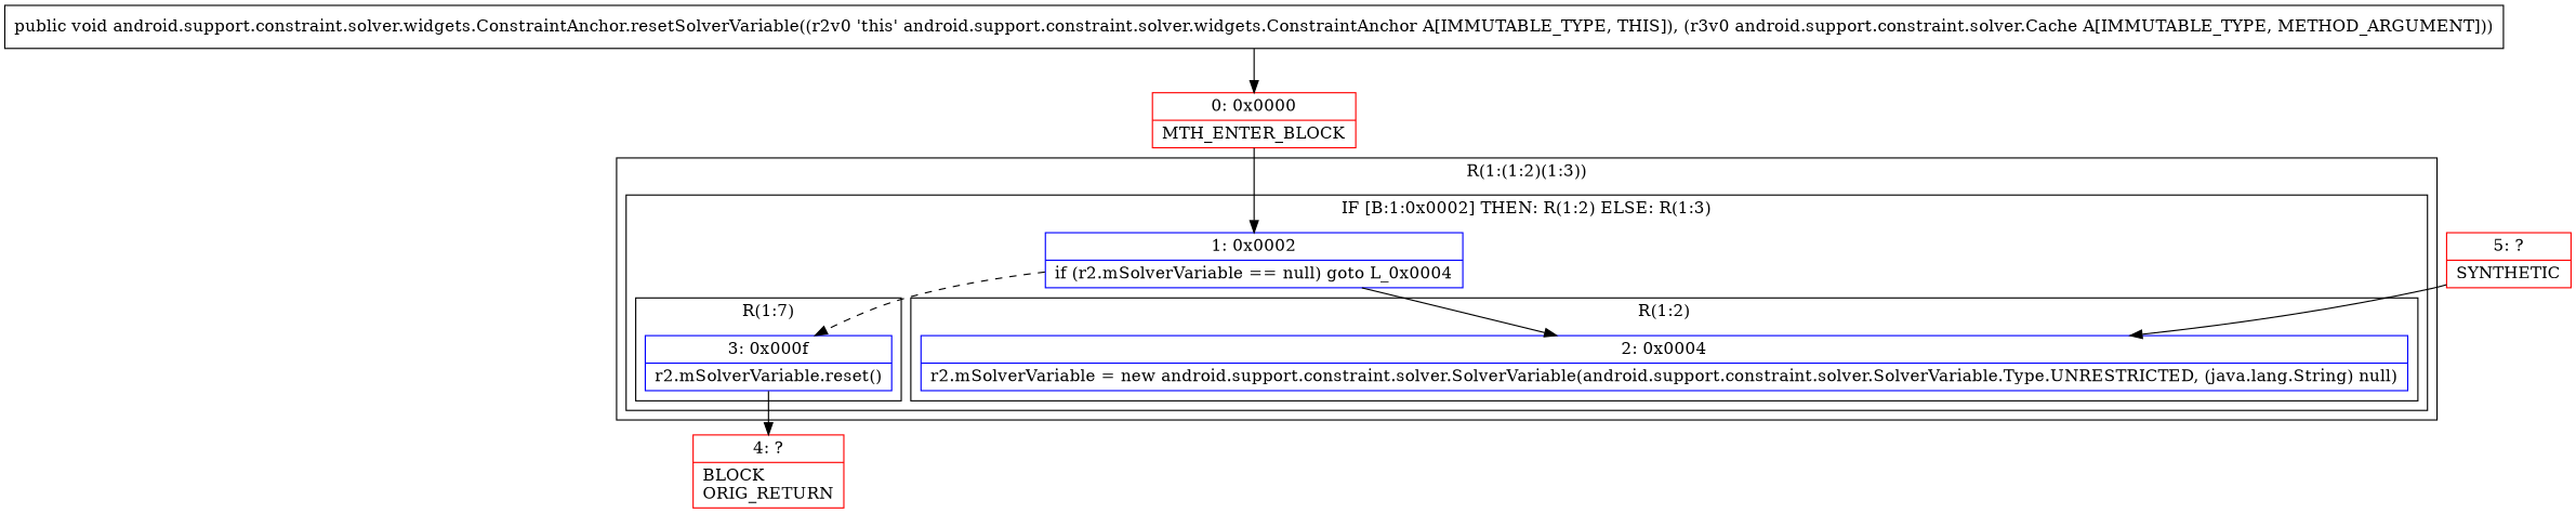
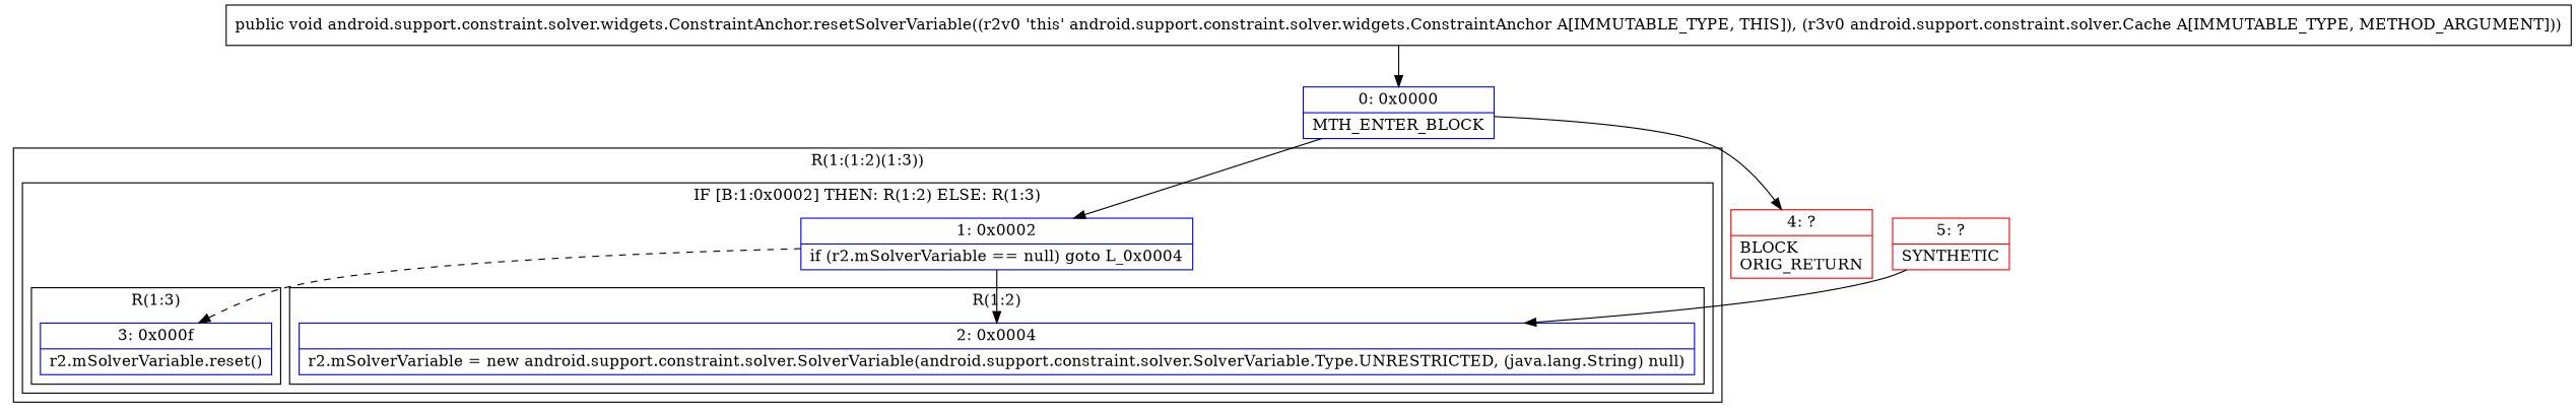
  digraph {
    node [color=blue shape=record]
    n1 [label="{2\:\ 0x0004|r2.mSolverVariable = new android.support.constraint.solver.SolverVariable(android.support.constraint.solver.SolverVariable.Type.UNRESTRICTED, (java.lang.String) null)\l}"]
    n2 [label="{3\:\ 0x000f|r2.mSolverVariable.reset()\l}"]
    n3 [label="{1\:\ 0x0002|if (r2.mSolverVariable == null) goto L_0x0004\l}"]
    n4 [color=red label="{4\:\ ?|BLOCK\lORIG_RETURN\l}"]
    n5 [color=red label="{5\:\ ?|SYNTHETIC\l}"]
-   n6 [color=red label="{0\:\ 0x0000|MTH_ENTER_BLOCK\l}"]
+   n6 [label="{0\:\ 0x0000|MTH_ENTER_BLOCK\l}"]
    n7 [label="{public void android.support.constraint.solver.widgets.ConstraintAnchor.resetSolverVariable((r2v0 'this' android.support.constraint.solver.widgets.ConstraintAnchor A[IMMUTABLE_TYPE, THIS]), (r3v0 android.support.constraint.solver.Cache A[IMMUTABLE_TYPE, METHOD_ARGUMENT])) }" color=""]
    subgraph cluster_1 {
      label="R(1:(1:2)(1:3))"
      subgraph cluster_2 {
        label="IF [B:1:0x0002] THEN: R(1:2) ELSE: R(1:3)"
        n3
        subgraph cluster_3 {
          label="R(1:2)"
          n1
        }
        subgraph cluster_4 {
-         label="R(1:7)"
+         label="R(1:3)"
          n2
        }
      }
    }
-   n2 -> n4
+   n6 -> n4
    n3 -> n1
    n3 -> n2 [style=dashed]
    n5 -> n1
    n6 -> n3
    n7 -> n6
  }
